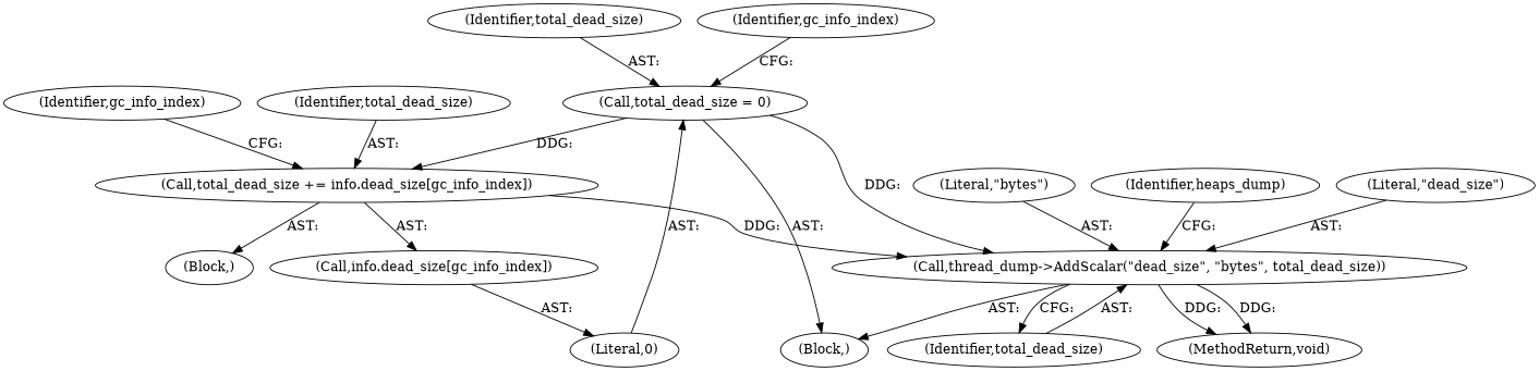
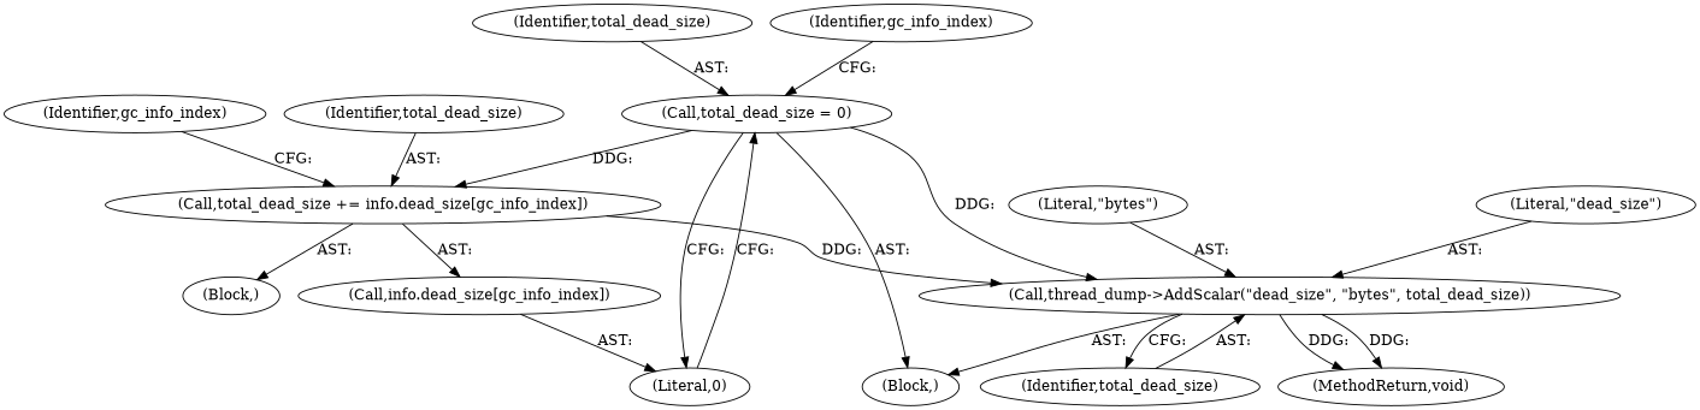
  digraph {
    n1 [label="(Call,thread_dump->AddScalar(\"dead_size\", \"bytes\", total_dead_size))"]
    n2 [label="(Block,)"]
    n3 [label="(Identifier,total_dead_size)"]
    n4 [label="(MethodReturn,void)"]
    n5 [label="(Call,total_dead_size += info.dead_size[gc_info_index])"]
    n6 [label="(Block,)"]
    n7 [label="(Call,info.dead_size[gc_info_index])"]
    n8 [label="(Literal,0)"]
    n9 [label="(Call,total_dead_size = 0)"]
    n10 [label="(Identifier,total_dead_size)"]
    n11 [label="(Literal,\"bytes\")"]
    n12 [label="(Identifier,gc_info_index)"]
    n13 [label="(Identifier,gc_info_index)"]
-   n14 [label="(Identifier,heaps_dump)"]
    n15 [label="(Literal,\"dead_size\")"]
    n16 [label="(Identifier,total_dead_size)"]
    n1 -> n2 [label="AST: "]
    n1 -> n3 [label="CFG: "]
    n1 -> n4 [label="DDG: "]
    n1 -> n4 [label="DDG: "]
    n3 -> n1 [label="AST: "]
    n5 -> n1 [label="DDG: "]
    n5 -> n6 [label="AST: "]
    n5 -> n7 [label="AST: "]
    n7 -> n8 [label="AST: "]
-   n8 -> n9 [label="AST: "]
+   n8 -> n9 [label="CFG: "]
    n9 -> n1 [label="DDG: "]
    n9 -> n2 [label="AST: "]
    n9 -> n5 [label="DDG: "]
+   n9 -> n8 [label="CFG: "]
    n10 -> n9 [label="AST: "]
    n11 -> n1 [label="AST: "]
    n12 -> n9 [label="CFG: "]
    n13 -> n5 [label="CFG: "]
-   n14 -> n1 [label="CFG: "]
    n15 -> n1 [label="AST: "]
    n16 -> n5 [label="AST: "]
  }
